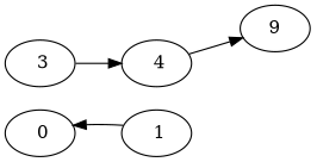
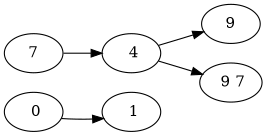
  digraph {
    rankdir=LR
    " 0"
    " 1"
-   " 3"
+   " 3" [label=7]
    " 4"
    n5 [label=9]
-   " 1" -> " 0"
+   " 9 7"
+   " 0" -> " 1"
    " 3" -> " 4"
    " 4" -> n5
+   " 4" -> " 9 7"
  }
